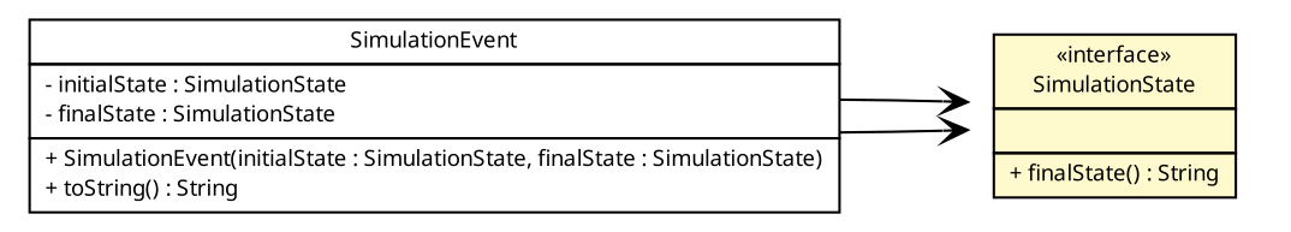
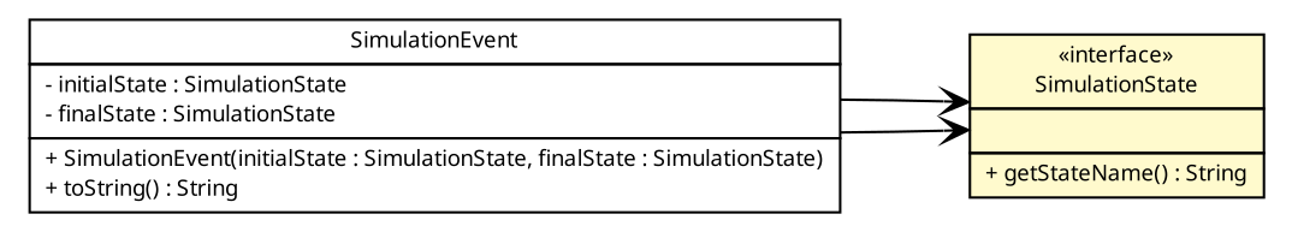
  digraph {
    nodesep=0.25
    ranksep=0.5
    rankdir=LR
    node [fontcolor=black fontname="Trebuchet MS" fontsize=9.0 shape=plaintext]
    edge [arrowhead=open color=black fontcolor=black fontname="Trebuchet MS" fontsize=10.0 headport=p labelfontname="Trebuchet MS" labelfontsize=10 tailport=p]
-   n1 [label=<<table title="broadwick.stochastic.SimulationState" border="0" cellborder="1" cellspacing="0" cellpadding="2" port="p" bgcolor="lemonChiffon" href="./SimulationState.html"> 		<tr><td><table border="0" cellspacing="0" cellpadding="1"> <tr><td align="center" balign="center"> &#171;interface&#187; </td></tr> <tr><td align="center" balign="center"><font face="Trebuchet MS"> SimulationState </font></td></tr> 		</table></td></tr> 		<tr><td><table border="0" cellspacing="0" cellpadding="1"> <tr><td align="left" balign="left">  </td></tr> 		</table></td></tr> 		<tr><td><table border="0" cellspacing="0" cellpadding="1"> <tr><td align="left" balign="left"> + finalState() : String </td></tr> 		</table></td></tr> 		</table>>]
+   n1 [label=<<table title="broadwick.stochastic.SimulationState" border="0" cellborder="1" cellspacing="0" cellpadding="2" port="p" bgcolor="lemonChiffon" href="./SimulationState.html"> 		<tr><td><table border="0" cellspacing="0" cellpadding="1"> <tr><td align="center" balign="center"> &#171;interface&#187; </td></tr> <tr><td align="center" balign="center"><font face="Trebuchet MS"> SimulationState </font></td></tr> 		</table></td></tr> 		<tr><td><table border="0" cellspacing="0" cellpadding="1"> <tr><td align="left" balign="left">  </td></tr> 		</table></td></tr> 		<tr><td><table border="0" cellspacing="0" cellpadding="1"> <tr><td align="left" balign="left"> + getStateName() : String </td></tr> 		</table></td></tr> 		</table>>]
    n2 [label=<<table title="broadwick.stochastic.SimulationEvent" border="0" cellborder="1" cellspacing="0" cellpadding="2" port="p" href="./SimulationEvent.html"> 		<tr><td><table border="0" cellspacing="0" cellpadding="1"> <tr><td align="center" balign="center"><font face="Trebuchet MS"> SimulationEvent </font></td></tr> 		</table></td></tr> 		<tr><td><table border="0" cellspacing="0" cellpadding="1"> <tr><td align="left" balign="left"> - initialState : SimulationState </td></tr> <tr><td align="left" balign="left"> - finalState : SimulationState </td></tr> 		</table></td></tr> 		<tr><td><table border="0" cellspacing="0" cellpadding="1"> <tr><td align="left" balign="left"> + SimulationEvent(initialState : SimulationState, finalState : SimulationState) </td></tr> <tr><td align="left" balign="left"> + toString() : String </td></tr> 		</table></td></tr> 		</table>>]
    n2 -> n1
    n2 -> n1
  }
